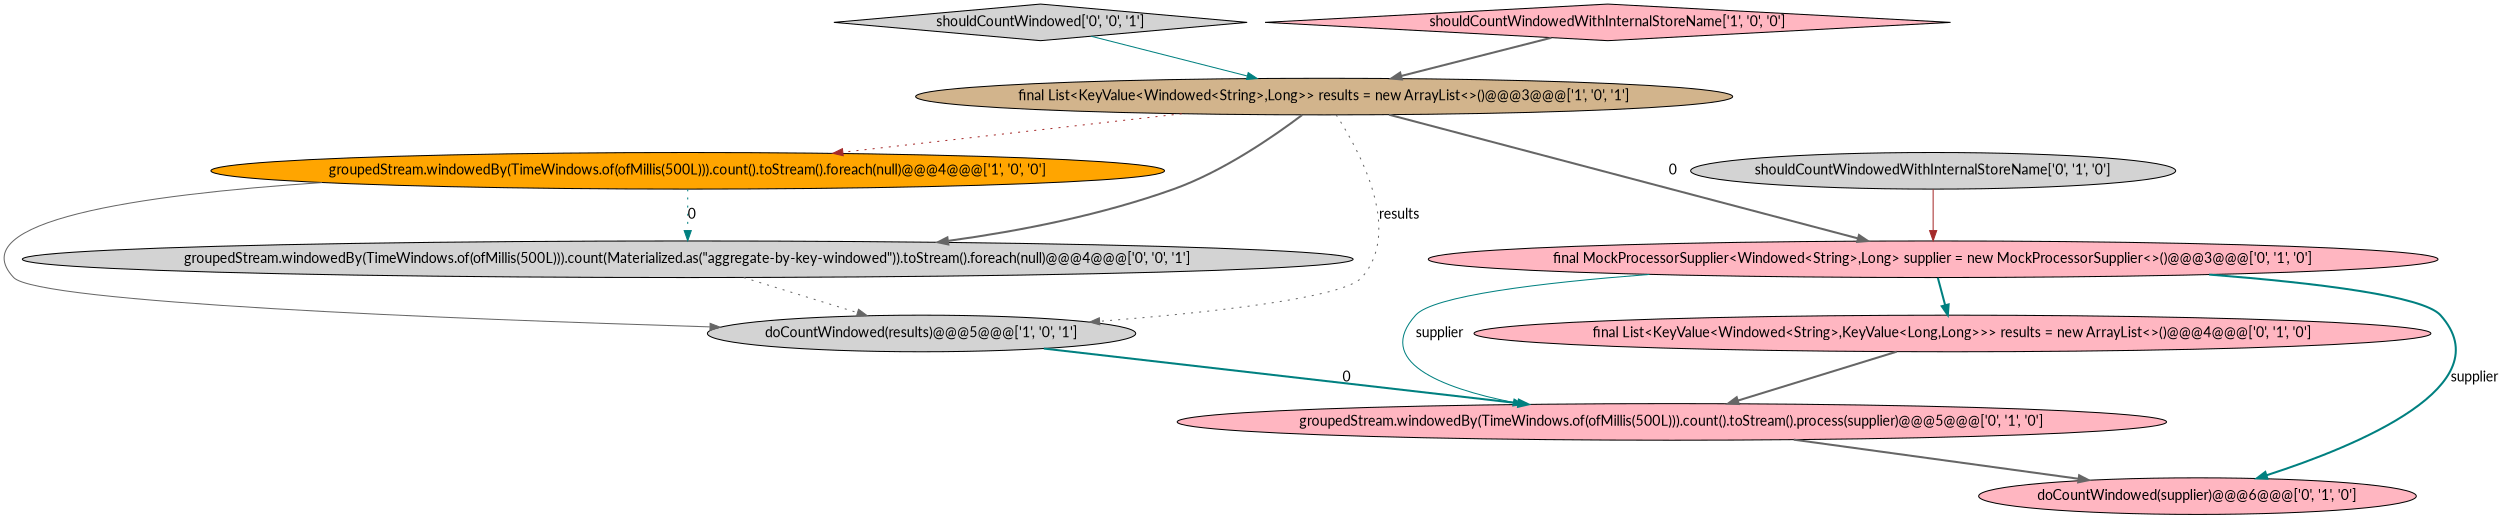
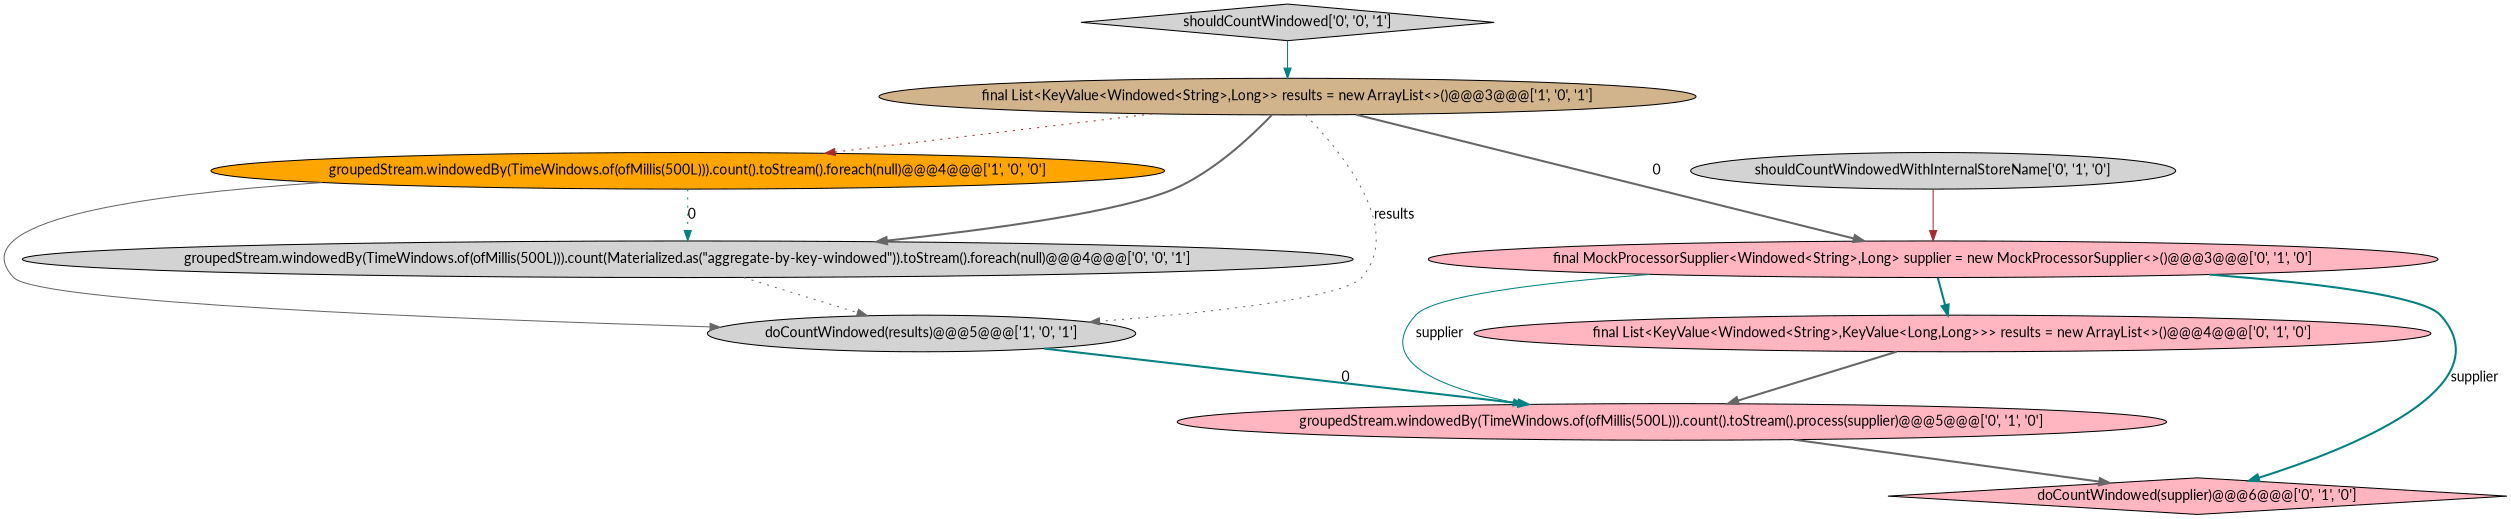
  digraph {
    fontname=Lato
    node [fillcolor=lightpink fontname=Lato shape=ellipse style=filled]
    edge [color=gray40 fontname=Lato style=bold]
    n1 [fillcolor=lightgrey label="shouldCountWindowed['0', '0', '1']" shape=diamond]
    n2 [fillcolor=tan label="final List<KeyValue<Windowed<String>,Long>> results = new ArrayList<>()@@@3@@@['1', '0', '1']"]
    n3 [fillcolor=lightgrey label="doCountWindowed(results)@@@5@@@['1', '0', '1']"]
    n4 [label="final MockProcessorSupplier<Windowed<String>,Long> supplier = new MockProcessorSupplier<>()@@@3@@@['0', '1', '0']"]
    n5 [fillcolor=orange label="groupedStream.windowedBy(TimeWindows.of(ofMillis(500L))).count().toStream().foreach(null)@@@4@@@['1', '0', '0']"]
    n6 [fillcolor=lightgrey label="groupedStream.windowedBy(TimeWindows.of(ofMillis(500L))).count(Materialized.as(\"aggregate-by-key-windowed\")).toStream().foreach(null)@@@4@@@['0', '0', '1']"]
-   n7 [label="shouldCountWindowedWithInternalStoreName['1', '0', '0']" shape=diamond]
    n8 [label="groupedStream.windowedBy(TimeWindows.of(ofMillis(500L))).count().toStream().process(supplier)@@@5@@@['0', '1', '0']"]
-   n9 [label="doCountWindowed(supplier)@@@6@@@['0', '1', '0']"]
+   n9 [label="doCountWindowed(supplier)@@@6@@@['0', '1', '0']" shape=diamond]
    n10 [label="final List<KeyValue<Windowed<String>,KeyValue<Long,Long>>> results = new ArrayList<>()@@@4@@@['0', '1', '0']"]
    n11 [fillcolor=lightgrey label="shouldCountWindowedWithInternalStoreName['0', '1', '0']"]
    n1 -> n2 [color=teal style=solid]
    n2 -> n3 [label=results style=dotted]
    n2 -> n4 [label=0]
    n2 -> n5 [color=brown style=dotted]
    n2 -> n6
    n3 -> n8 [color=teal label=0]
    n4 -> n8 [color=teal label=supplier style=solid]
    n4 -> n9 [color=teal label=supplier]
    n4 -> n10 [color=teal]
    n5 -> n3 [style=solid]
    n5 -> n6 [color=teal label=0 style=dotted]
    n6 -> n3 [style=dotted]
-   n7 -> n2
    n8 -> n9
    n10 -> n8
    n11 -> n4 [color=brown style=solid]
  }
